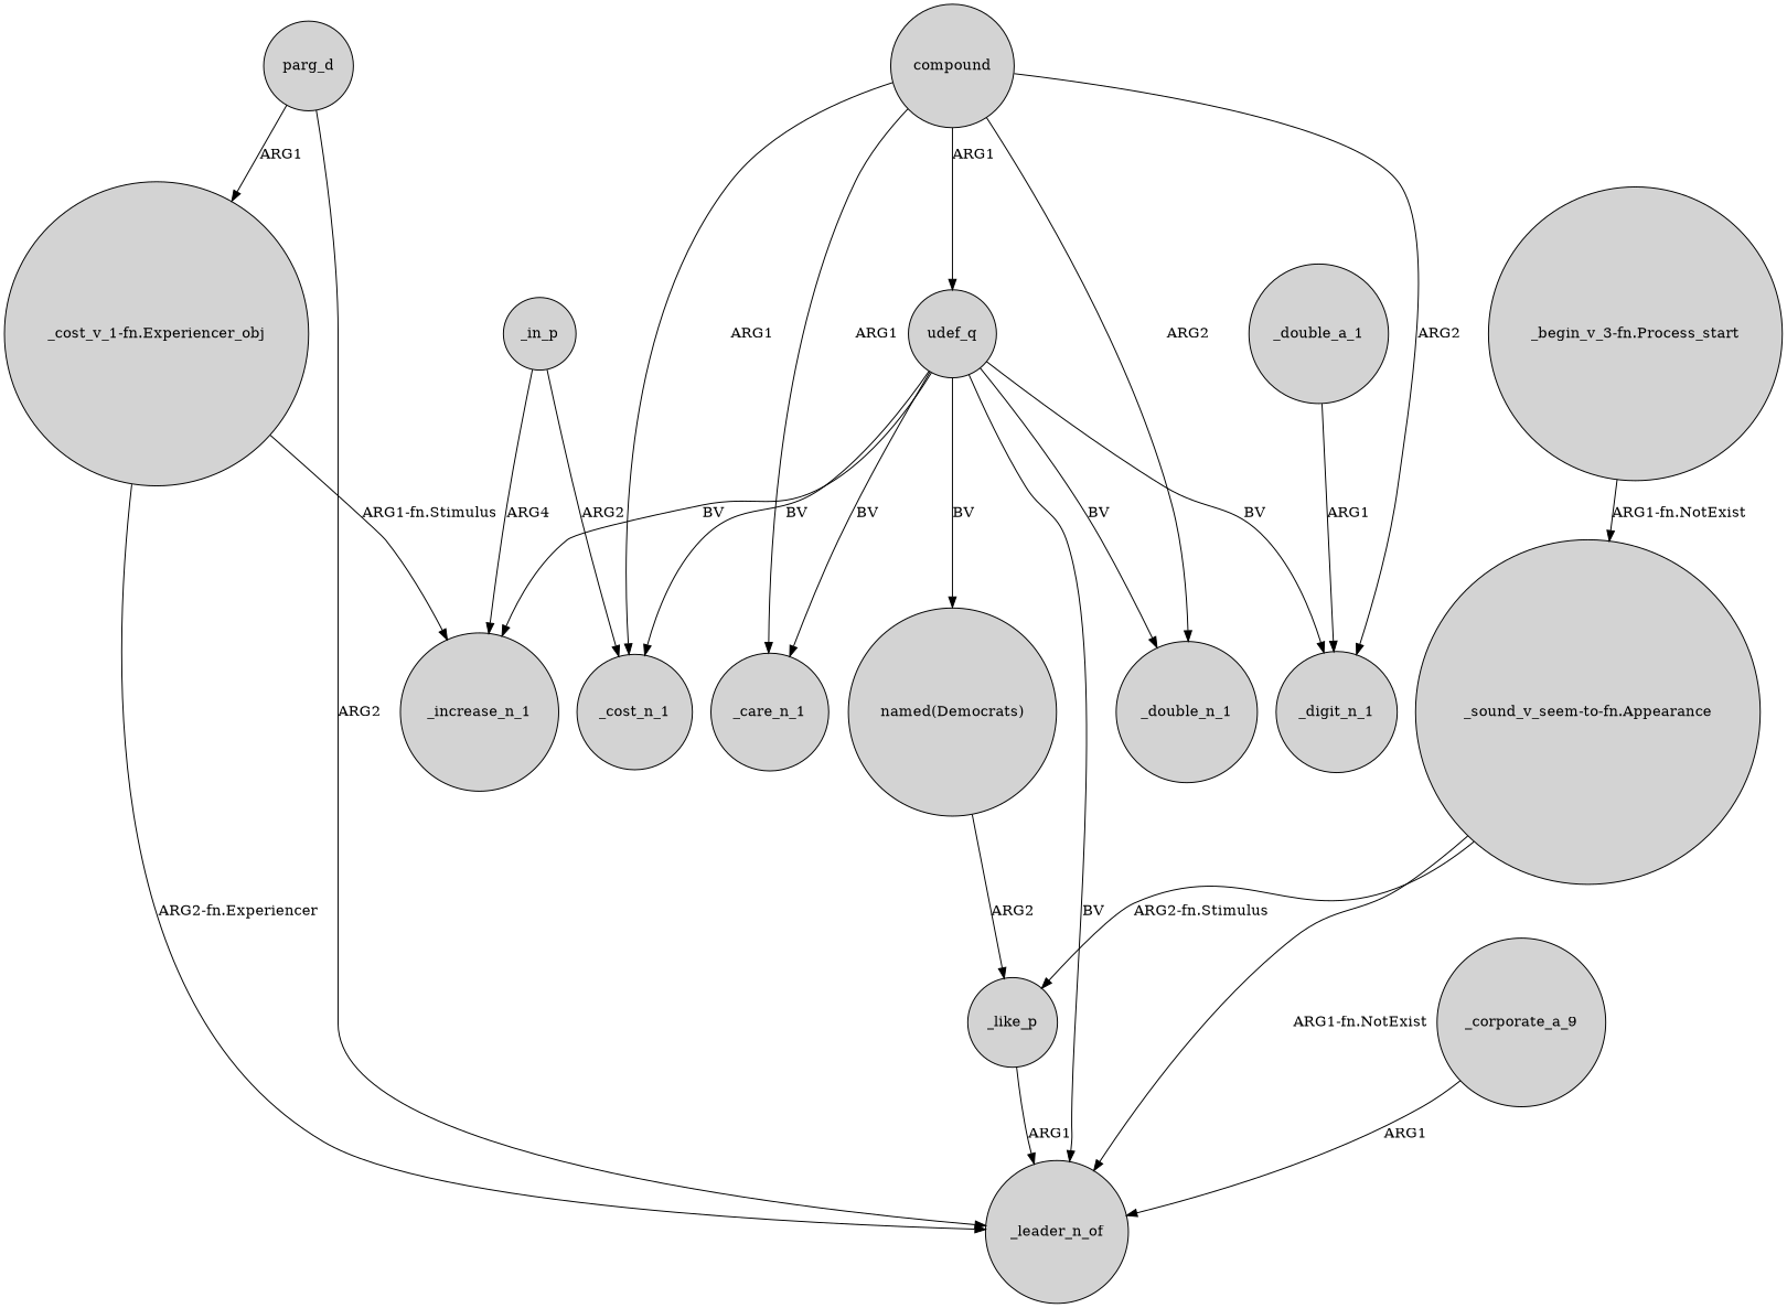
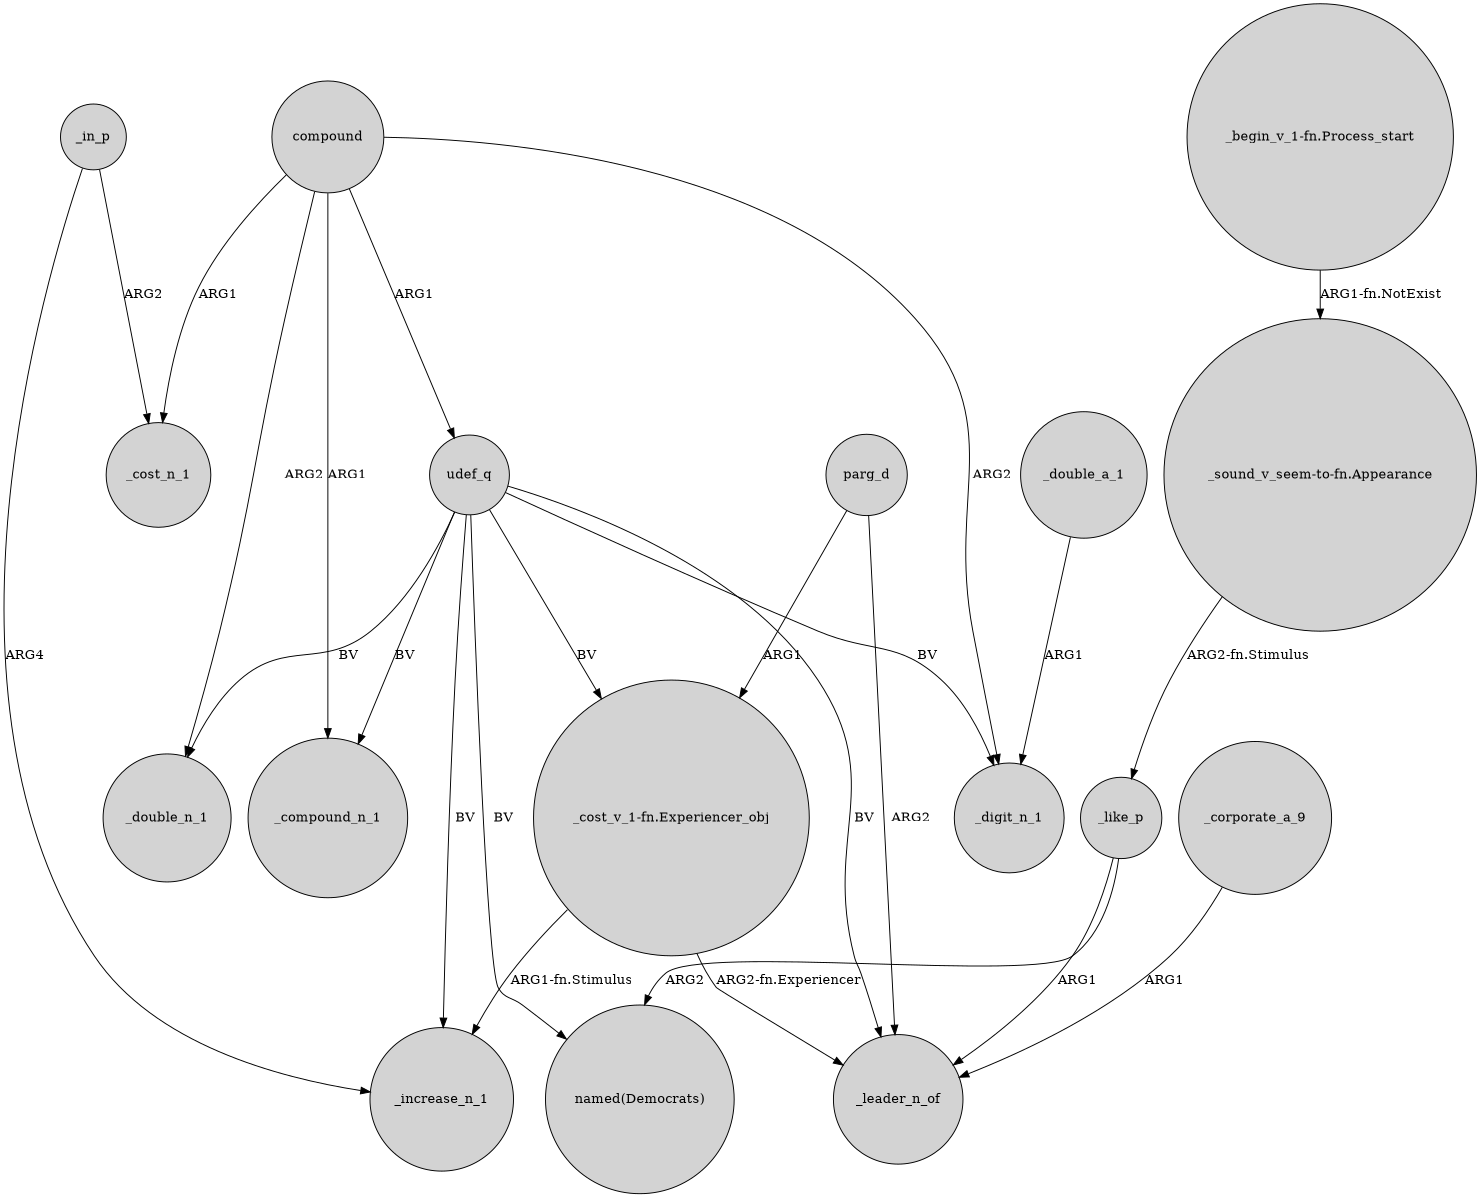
  digraph {
    node [shape=circle style=filled]
    _like_p
    "named(Democrats)"
    _leader_n_of
    _in_p
    _cost_n_1
    _increase_n_1
    udef_q
-   _care_n_1
+   _care_n_1 [label=_compound_n_1]
    _digit_n_1
    n10 [label=_double_n_1]
-   "_begin_v_1-fn.Process_start" [label="_begin_v_3-fn.Process_start"]
+   "_begin_v_1-fn.Process_start"
    "_sound_v_seem-to-fn.Appearance"
    parg_d
    n14 [label="_cost_v_1-fn.Experiencer_obj"]
    compound
    _double_a_1
    n17 [label=_corporate_a_9]
-   "named(Democrats)" -> _like_p [label=ARG2]
+   _like_p -> "named(Democrats)" [label=ARG2]
    _like_p -> _leader_n_of [label=ARG1]
    _in_p -> _cost_n_1 [label=ARG2]
    _in_p -> _increase_n_1 [label=ARG4]
    udef_q -> "named(Democrats)" [label=BV]
    udef_q -> _leader_n_of [label=BV]
-   udef_q -> _cost_n_1 [label=BV]
+   udef_q -> n14 [label=BV]
    udef_q -> _increase_n_1 [label=BV]
    udef_q -> _care_n_1 [label=BV]
    udef_q -> _digit_n_1 [label=BV]
    udef_q -> n10 [label=BV]
    "_begin_v_1-fn.Process_start" -> "_sound_v_seem-to-fn.Appearance" [label="ARG1-fn.NotExist"]
    "_sound_v_seem-to-fn.Appearance" -> _like_p [label="ARG2-fn.Stimulus"]
-   "_sound_v_seem-to-fn.Appearance" -> _leader_n_of [label="ARG1-fn.NotExist"]
    parg_d -> _leader_n_of [label=ARG2]
    parg_d -> n14 [label=ARG1]
    n14 -> _leader_n_of [label="ARG2-fn.Experiencer"]
    n14 -> _increase_n_1 [label="ARG1-fn.Stimulus"]
    compound -> _cost_n_1 [label=ARG1]
    compound -> udef_q [label=ARG1]
    compound -> _care_n_1 [label=ARG1]
    compound -> _digit_n_1 [label=ARG2]
    compound -> n10 [label=ARG2]
    _double_a_1 -> _digit_n_1 [label=ARG1]
    n17 -> _leader_n_of [label=ARG1]
  }
